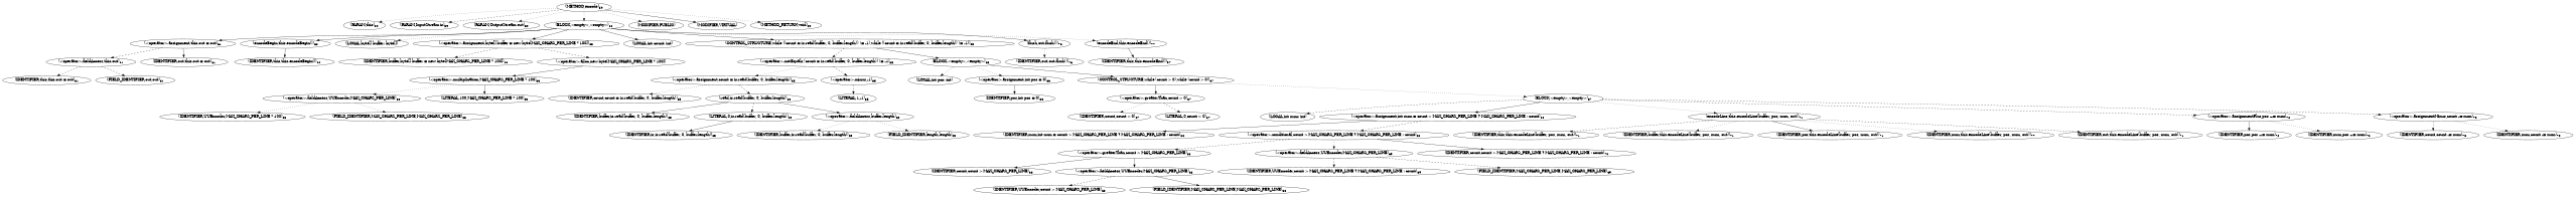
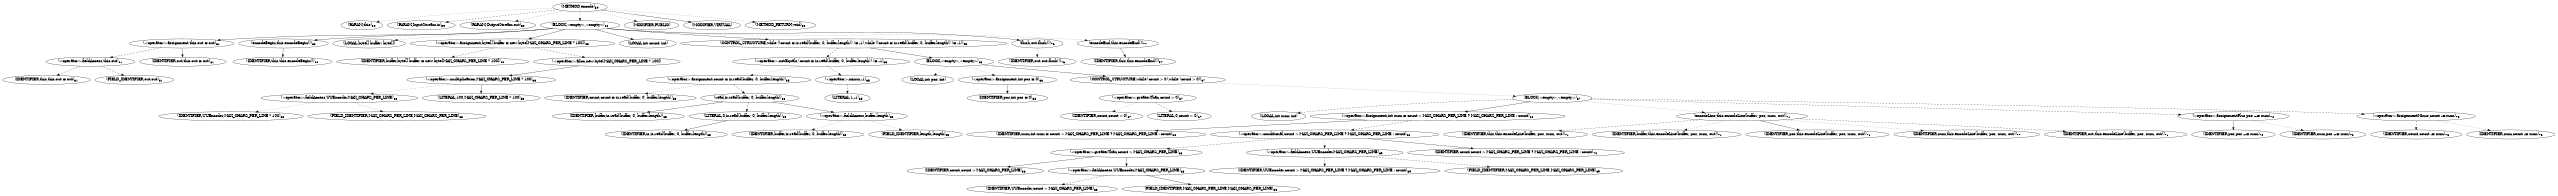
  digraph {
    edge [style=solid]
    n1 [label=<(METHOD,encode)<SUB>59</SUB>>]
    n2 [label=<(PARAM,this)<SUB>59</SUB>>]
    n3 [label=<(PARAM,InputStream is)<SUB>59</SUB>>]
    n4 [label=<(PARAM,OutputStream out)<SUB>59</SUB>>]
    n5 [label=<(BLOCK,&lt;empty&gt;,&lt;empty&gt;)<SUB>60</SUB>>]
    n6 [label=<(MODIFIER,PUBLIC)>]
    n7 [label=<(MODIFIER,VIRTUAL)>]
    n8 [label=<(METHOD_RETURN,void)<SUB>59</SUB>>]
    n9 [label=<(&lt;operator&gt;.assignment,this.out = out)<SUB>61</SUB>>]
    n10 [label=<(encodeBegin,this.encodeBegin())<SUB>62</SUB>>]
    n11 [label=<(LOCAL,byte[] buffer: byte[])>]
    n12 [label=<(&lt;operator&gt;.assignment,byte[] buffer = new byte[MAX_CHARS_PER_LINE * 100])<SUB>63</SUB>>]
    n13 [label=<(LOCAL,int count: int)>]
    n14 [label=<(CONTROL_STRUCTURE,while ((count = is.read(buffer, 0, buffer.length)) != -1),while ((count = is.read(buffer, 0, buffer.length)) != -1))<SUB>65</SUB>>]
    n15 [label=<(flush,out.flush())<SUB>76</SUB>>]
    n16 [label=<(encodeEnd,this.encodeEnd())<SUB>77</SUB>>]
    n17 [label=<(&lt;operator&gt;.fieldAccess,this.out)<SUB>61</SUB>>]
    n18 [label=<(IDENTIFIER,out,this.out = out)<SUB>61</SUB>>]
    n19 [label=<(IDENTIFIER,this,this.encodeBegin())<SUB>62</SUB>>]
    n20 [label=<(IDENTIFIER,buffer,byte[] buffer = new byte[MAX_CHARS_PER_LINE * 100])<SUB>63</SUB>>]
    n21 [label=<(&lt;operator&gt;.alloc,new byte[MAX_CHARS_PER_LINE * 100])>]
    n22 [label=<(&lt;operator&gt;.notEquals,(count = is.read(buffer, 0, buffer.length)) != -1)<SUB>65</SUB>>]
    n23 [label=<(BLOCK,&lt;empty&gt;,&lt;empty&gt;)<SUB>65</SUB>>]
    n24 [label=<(IDENTIFIER,out,out.flush())<SUB>76</SUB>>]
    n25 [label=<(IDENTIFIER,this,this.encodeEnd())<SUB>97</SUB>>]
    n26 [label=<(IDENTIFIER,this,this.out = out)<SUB>61</SUB>>]
    n27 [label=<(FIELD_IDENTIFIER,out,out)<SUB>61</SUB>>]
    n28 [label=<(&lt;operator&gt;.multiplication,MAX_CHARS_PER_LINE * 100)<SUB>63</SUB>>]
    n29 [label=<(&lt;operator&gt;.fieldAccess,UUEncoder.MAX_CHARS_PER_LINE)<SUB>63</SUB>>]
    n30 [label=<(LITERAL,100,MAX_CHARS_PER_LINE * 100)<SUB>63</SUB>>]
    n31 [label=<(IDENTIFIER,UUEncoder,MAX_CHARS_PER_LINE * 100)<SUB>63</SUB>>]
    n32 [label=<(FIELD_IDENTIFIER,MAX_CHARS_PER_LINE,MAX_CHARS_PER_LINE)<SUB>63</SUB>>]
    n33 [label=<(&lt;operator&gt;.assignment,count = is.read(buffer, 0, buffer.length))<SUB>65</SUB>>]
    n34 [label=<(&lt;operator&gt;.minus,-1)<SUB>65</SUB>>]
    n35 [label=<(LOCAL,int pos: int)>]
    n36 [label=<(&lt;operator&gt;.assignment,int pos = 0)<SUB>66</SUB>>]
    n37 [label=<(CONTROL_STRUCTURE,while (count &gt; 0),while (count &gt; 0))<SUB>67</SUB>>]
    n38 [label=<(IDENTIFIER,count,count = is.read(buffer, 0, buffer.length))<SUB>65</SUB>>]
    n39 [label=<(read,is.read(buffer, 0, buffer.length))<SUB>65</SUB>>]
    n40 [label=<(LITERAL,1,-1)<SUB>65</SUB>>]
    n41 [label=<(IDENTIFIER,buffer,is.read(buffer, 0, buffer.length))<SUB>65</SUB>>]
    n42 [label=<(LITERAL,0,is.read(buffer, 0, buffer.length))<SUB>65</SUB>>]
    n43 [label=<(&lt;operator&gt;.fieldAccess,buffer.length)<SUB>65</SUB>>]
    n44 [label=<(IDENTIFIER,is,is.read(buffer, 0, buffer.length))<SUB>65</SUB>>]
    n45 [label=<(IDENTIFIER,buffer,is.read(buffer, 0, buffer.length))<SUB>65</SUB>>]
    n46 [label=<(FIELD_IDENTIFIER,length,length)<SUB>65</SUB>>]
    n47 [label=<(IDENTIFIER,pos,int pos = 0)<SUB>66</SUB>>]
    n48 [label=<(&lt;operator&gt;.greaterThan,count &gt; 0)<SUB>67</SUB>>]
    n49 [label=<(BLOCK,&lt;empty&gt;,&lt;empty&gt;)<SUB>67</SUB>>]
    n50 [label=<(IDENTIFIER,count,count &gt; 0)<SUB>67</SUB>>]
    n51 [label=<(LITERAL,0,count &gt; 0)<SUB>67</SUB>>]
    n52 [label=<(LOCAL,int num: int)>]
    n53 [label=<(&lt;operator&gt;.assignment,int num = count &gt; MAX_CHARS_PER_LINE ? MAX_CHARS_PER_LINE : count)<SUB>68</SUB>>]
    n54 [label=<(encodeLine,this.encodeLine(buffer, pos, num, out))<SUB>71</SUB>>]
    n55 [label=<(&lt;operator&gt;.assignmentPlus,pos += num)<SUB>72</SUB>>]
    n56 [label=<(&lt;operator&gt;.assignmentMinus,count -= num)<SUB>73</SUB>>]
    n57 [label=<(IDENTIFIER,num,int num = count &gt; MAX_CHARS_PER_LINE ? MAX_CHARS_PER_LINE : count)<SUB>68</SUB>>]
    n58 [label=<(&lt;operator&gt;.conditional,count &gt; MAX_CHARS_PER_LINE ? MAX_CHARS_PER_LINE : count)<SUB>68</SUB>>]
    n59 [label=<(IDENTIFIER,this,this.encodeLine(buffer, pos, num, out))<SUB>71</SUB>>]
    n60 [label=<(IDENTIFIER,buffer,this.encodeLine(buffer, pos, num, out))<SUB>71</SUB>>]
    n61 [label=<(IDENTIFIER,pos,this.encodeLine(buffer, pos, num, out))<SUB>71</SUB>>]
    n62 [label=<(IDENTIFIER,num,this.encodeLine(buffer, pos, num, out))<SUB>77</SUB>>]
    n63 [label=<(IDENTIFIER,out,this.encodeLine(buffer, pos, num, out))<SUB>71</SUB>>]
    n64 [label=<(IDENTIFIER,pos,pos += num)<SUB>72</SUB>>]
    n65 [label=<(IDENTIFIER,num,pos += num)<SUB>72</SUB>>]
    n66 [label=<(IDENTIFIER,count,count -= num)<SUB>73</SUB>>]
    n67 [label=<(IDENTIFIER,num,count -= num)<SUB>73</SUB>>]
    n68 [label=<(&lt;operator&gt;.greaterThan,count &gt; MAX_CHARS_PER_LINE)<SUB>68</SUB>>]
    n69 [label=<(&lt;operator&gt;.fieldAccess,UUEncoder.MAX_CHARS_PER_LINE)<SUB>69</SUB>>]
    n70 [label=<(IDENTIFIER,count,count &gt; MAX_CHARS_PER_LINE ? MAX_CHARS_PER_LINE : count)<SUB>70</SUB>>]
    n71 [label=<(IDENTIFIER,count,count &gt; MAX_CHARS_PER_LINE)<SUB>68</SUB>>]
    n72 [label=<(&lt;operator&gt;.fieldAccess,UUEncoder.MAX_CHARS_PER_LINE)<SUB>68</SUB>>]
    n73 [label=<(IDENTIFIER,UUEncoder,count &gt; MAX_CHARS_PER_LINE ? MAX_CHARS_PER_LINE : count)<SUB>69</SUB>>]
    n74 [label=<(FIELD_IDENTIFIER,MAX_CHARS_PER_LINE,MAX_CHARS_PER_LINE)<SUB>69</SUB>>]
    n75 [label=<(IDENTIFIER,UUEncoder,count &gt; MAX_CHARS_PER_LINE)<SUB>68</SUB>>]
    n76 [label=<(FIELD_IDENTIFIER,MAX_CHARS_PER_LINE,MAX_CHARS_PER_LINE)<SUB>68</SUB>>]
    n1 -> n2 [style=dotted]
    n1 -> n3 [style=dashed]
    n1 -> n4 [style=dotted]
    n1 -> n5 [style=dotted]
    n1 -> n6 [style=dotted]
    n1 -> n7
    n1 -> n8 [style=dotted]
    n5 -> n9
    n5 -> n10
    n5 -> n11 [style=dotted]
    n5 -> n12
    n5 -> n13
    n5 -> n14
    n5 -> n15
    n5 -> n16 [style=dotted]
    n9 -> n17 [style=dashed]
    n9 -> n18
    n10 -> n19
    n12 -> n20 [style=dashed]
    n12 -> n21 [style=dashed]
    n14 -> n22 [style=dashed]
    n14 -> n23
    n15 -> n24 [style=dotted]
    n16 -> n25
    n17 -> n26 [style=dashed]
    n17 -> n27 [style=dashed]
    n21 -> n28
    n22 -> n33 [style=dotted]
    n22 -> n34 [style=dashed]
    n23 -> n35 [style=dotted]
    n23 -> n36 [style=dotted]
    n23 -> n37
    n28 -> n29 [style=dotted]
    n28 -> n30
    n29 -> n31 [style=dotted]
    n29 -> n32 [style=dotted]
    n33 -> n38 [style=dotted]
    n33 -> n39 [style=dashed]
    n34 -> n40 [style=dashed]
    n36 -> n47
-   n37 -> n48
    n37 -> n49 [style=dotted]
    n39 -> n41
    n39 -> n42 [style=dashed]
    n39 -> n43
    n42 -> n44
    n43 -> n45 [style=dotted]
    n43 -> n46 [style=dotted]
    n48 -> n50 [style=dotted]
    n48 -> n51 [style=dashed]
    n49 -> n52 [style=dashed]
    n49 -> n53
    n49 -> n54 [style=dotted]
    n49 -> n55 [style=dashed]
    n49 -> n56 [style=dashed]
    n53 -> n57
    n53 -> n58 [style=dashed]
    n54 -> n59 [style=dashed]
    n54 -> n60 [style=dotted]
    n54 -> n61
    n54 -> n62 [style=dotted]
    n54 -> n63 [style=dashed]
    n55 -> n64
    n55 -> n65 [style=dotted]
    n56 -> n66 [style=dashed]
    n56 -> n67 [style=dotted]
    n58 -> n68 [style=dashed]
    n58 -> n69 [style=dotted]
    n58 -> n70
    n68 -> n71
    n68 -> n72
    n69 -> n73 [style=dashed]
    n69 -> n74 [style=dashed]
    n72 -> n75 [style=dashed]
    n72 -> n76
  }
